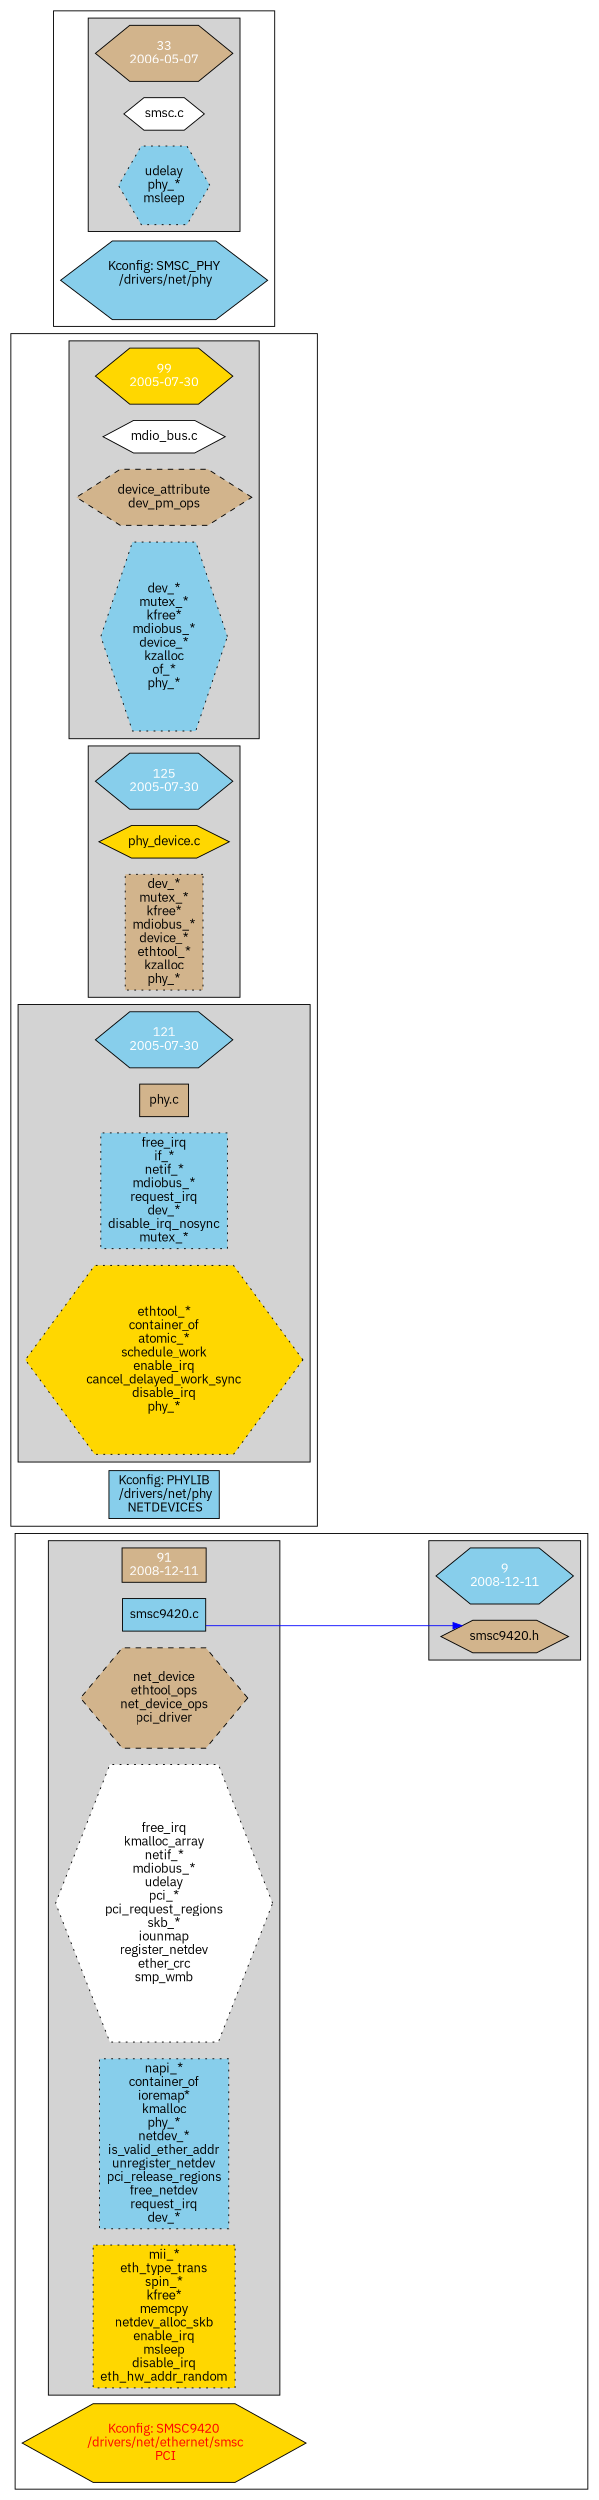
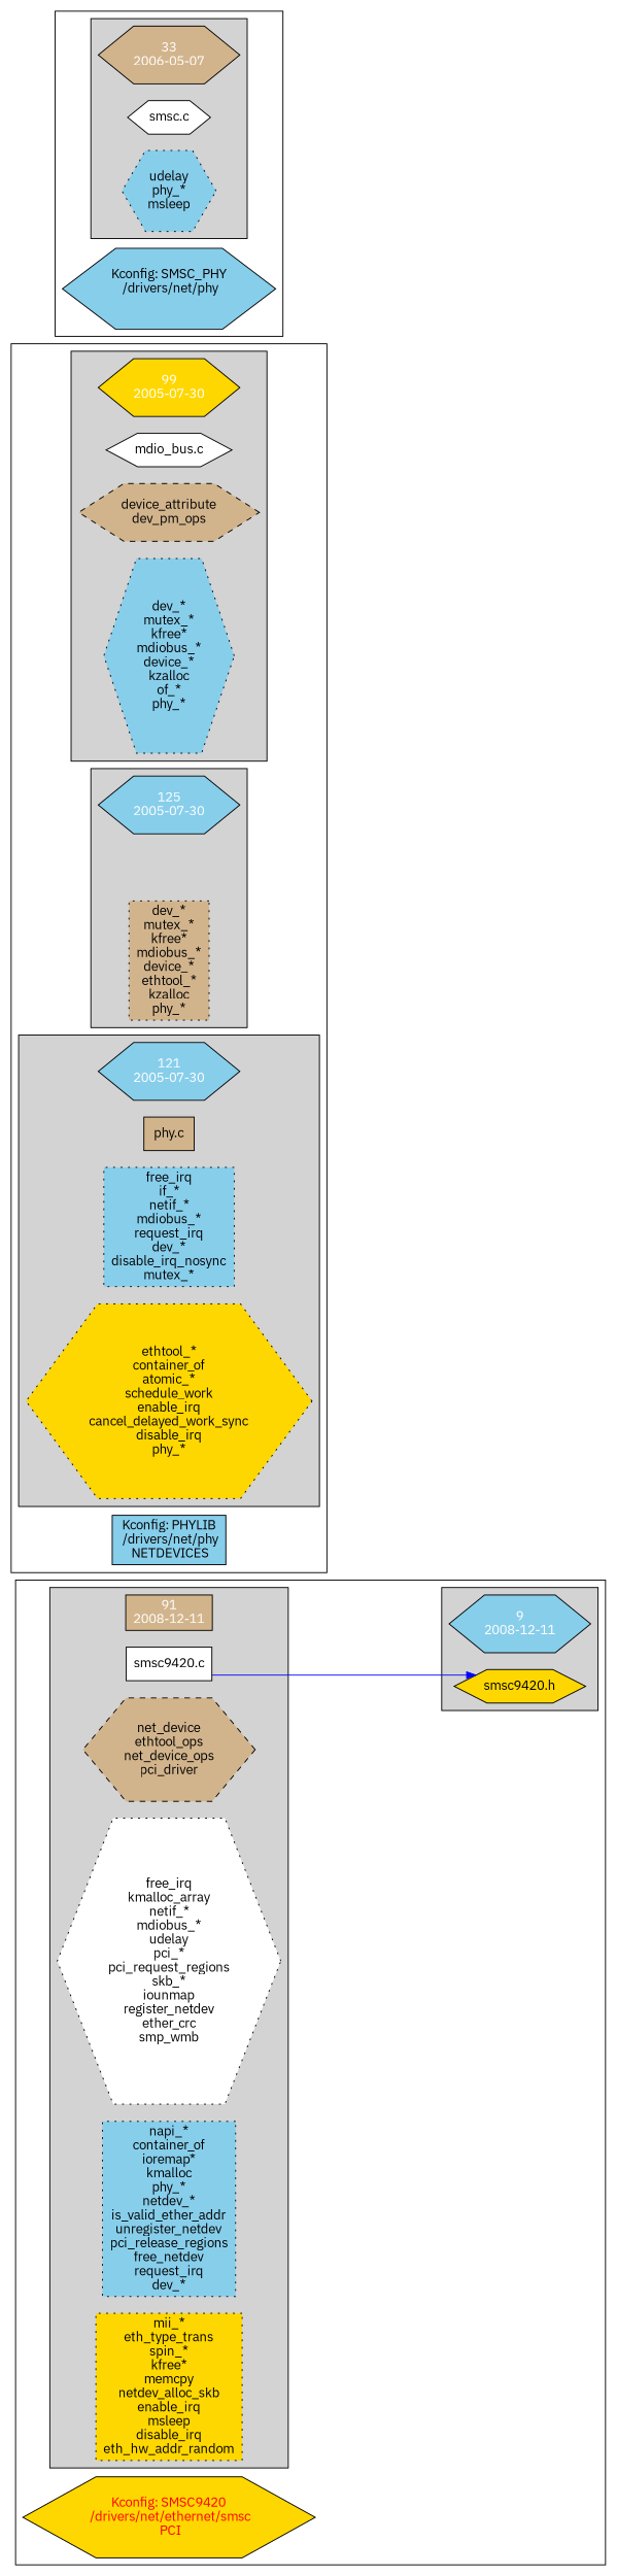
  digraph {
    ranksep=2
    splines=ortho
    rankdir=LR
    fontname="IBM Plex Sans"
    node [fillcolor=skyblue fontcolor=black style=filled shape=hexagon fontname="IBM Plex Sans"]
    n1 [fontcolor=white label="9\n2008-12-11"]
-   n2 [fillcolor=tan label="smsc9420.h\n"]
+   n2 [fillcolor=gold label="smsc9420.h\n"]
    n3 [fillcolor=tan fontcolor=white label="91\n2008-12-11" shape=box]
-   n4 [label="smsc9420.c\n" shape=box]
+   n4 [fillcolor=white label="smsc9420.c\n" shape=box]
    n5 [fillcolor=tan label="net_device\nethtool_ops\nnet_device_ops\npci_driver\n" style="filled,dashed"]
    n6 [fillcolor=white label="free_irq\nkmalloc_array\nnetif_*\nmdiobus_*\nudelay\npci_*\npci_request_regions\nskb_*\niounmap\nregister_netdev\nether_crc\nsmp_wmb\n" style="filled,dotted"]
    n7 [label="napi_*\ncontainer_of\nioremap*\nkmalloc\nphy_*\nnetdev_*\nis_valid_ether_addr\nunregister_netdev\npci_release_regions\nfree_netdev\nrequest_irq\ndev_*\n" shape=box style="filled,dotted"]
    n8 [fillcolor=gold label="mii_*\neth_type_trans\nspin_*\nkfree*\nmemcpy\nnetdev_alloc_skb\nenable_irq\nmsleep\ndisable_irq\neth_hw_addr_random\n" shape=box style="filled,dotted"]
    n9 [fontcolor=red label="Kconfig: SMSC9420\n /drivers/net/ethernet/smsc\n  PCI " fillcolor=gold]
    n10 [fillcolor=gold fontcolor=white label="99\n2005-07-30"]
    n11 [fillcolor=white label="mdio_bus.c\n"]
    n12 [fillcolor=tan label="device_attribute\ndev_pm_ops\n" style="filled,dashed"]
    n13 [label="dev_*\nmutex_*\nkfree*\nmdiobus_*\ndevice_*\nkzalloc\nof_*\nphy_*\n" style="filled,dotted"]
    n14 [fontcolor=white label="125\n2005-07-30"]
-   n15 [fillcolor=gold label="phy_device.c\n"]
    n16 [fillcolor=tan label="dev_*\nmutex_*\nkfree*\nmdiobus_*\ndevice_*\nethtool_*\nkzalloc\nphy_*\n" shape=box style="filled,dotted"]
    n17 [fontcolor=white label="121\n2005-07-30"]
    n18 [fillcolor=tan label="phy.c\n" shape=box]
    n19 [label="free_irq\nif_*\nnetif_*\nmdiobus_*\nrequest_irq\ndev_*\ndisable_irq_nosync\nmutex_*\n" shape=box style="filled,dotted"]
    n20 [fillcolor=gold label="ethtool_*\ncontainer_of\natomic_*\nschedule_work\nenable_irq\ncancel_delayed_work_sync\ndisable_irq\nphy_*\n" style="filled,dotted"]
    n21 [label="Kconfig: PHYLIB\n /drivers/net/phy\n  NETDEVICES " shape=box fontcolor=""]
    n22 [fillcolor=tan fontcolor=white label="33\n2006-05-07"]
    n23 [fillcolor=white label="smsc.c\n"]
    n24 [label="udelay\nphy_*\nmsleep\n" style="filled,dotted"]
    n25 [label="Kconfig: SMSC_PHY\n /drivers/net/phy\n " fontcolor=""]
    subgraph cluster_1 {
      n9
      subgraph cluster_2 {
        style=filled
        n1
        n2
      }
      subgraph cluster_3 {
        style=filled
        n3
        n4
        n5
        n6
        n7
        n8
      }
    }
    subgraph cluster_4 {
      n21
      subgraph cluster_5 {
        style=filled
        n10
        n11
        n12
        n13
      }
      subgraph cluster_6 {
        style=filled
        n14
-       n15
        n16
      }
      subgraph cluster_7 {
        style=filled
        n17
        n18
        n19
        n20
      }
    }
    subgraph cluster_8 {
      n25
      subgraph cluster_9 {
        style=filled
        n22
        n23
        n24
      }
    }
    n4 -> n2 [color=blue fontname="IBM Plex Sans"]
  }
